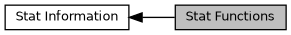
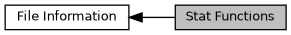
  digraph {
    rankdir=LR
    node [color=black fontname=Helvetica fontsize=10 shape=box style=filled]
    n1 [fillcolor=grey75 fontcolor=black height=0.2 label="Stat Functions" width=0.4]
-   n2 [fillcolor=white height=0.2 label="Stat Information" width=0.4]
+   n2 [fillcolor=white height=0.2 label="File Information" width=0.4]
    n2 -> n1 [dir=back fontname=Helvetica fontsize=10 labelfontname=Helvetica labelfontsize=10 shape=plaintext style=solid]
  }
